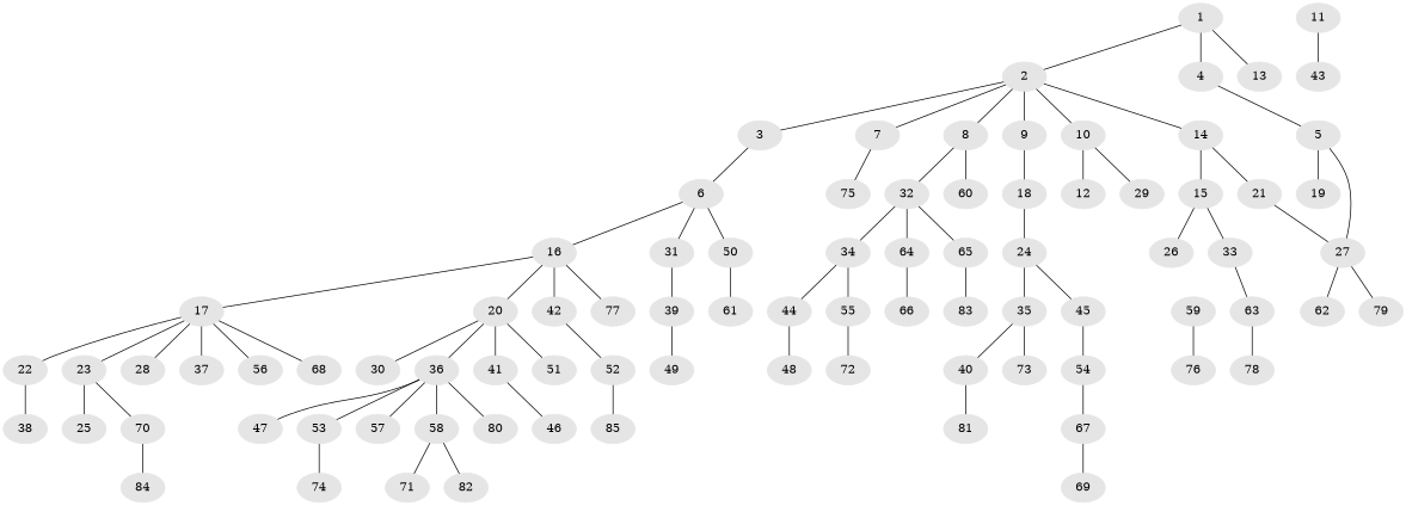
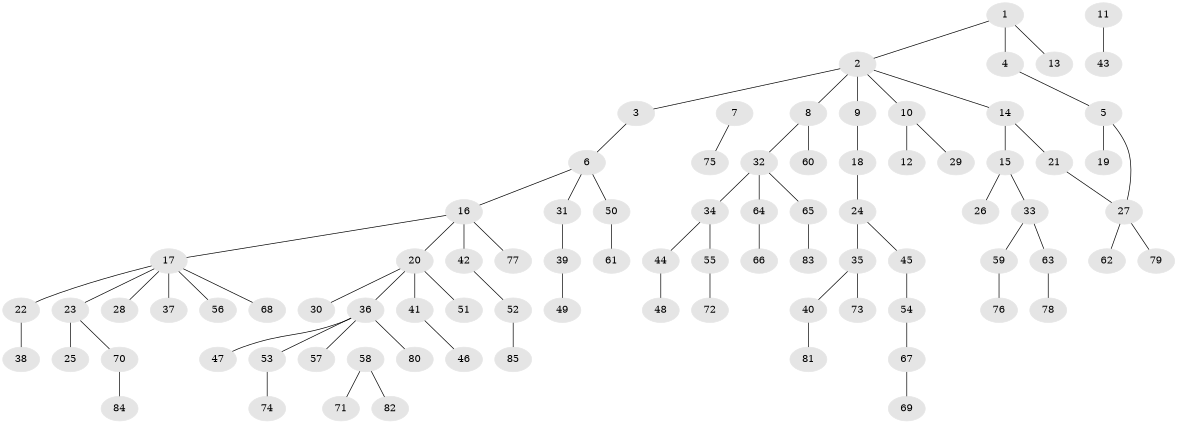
  graph {
    node [color=gray90 style=filled]
    1
    2
    4
    13
    3
    7
    8
    9
    10
    14
    5
    6
    75
    32
    60
    18
    12
    29
    15
    21
    16
    31
    50
    19
    27
    11
    43
    17
    20
    42
    77
    39
    61
    34
    64
    65
    24
    26
    33
    59
    63
    22
    23
    28
    37
    56
    68
    30
    36
    41
    51
    52
    38
    25
    70
    35
    45
    47
    53
    57
    58
    80
    46
    62
    79
    84
    40
    73
    54
    49
    44
    55
    66
    83
    76
    78
    48
    72
    81
    74
    71
    82
    85
    67
    69
    1 -- 2
    1 -- 4
    1 -- 13
    2 -- 3
-   2 -- 7
    2 -- 8
    2 -- 9
    2 -- 10
    2 -- 14
    4 -- 5
    3 -- 6
    7 -- 75
    8 -- 32
    8 -- 60
    9 -- 18
    10 -- 12
    10 -- 29
    14 -- 15
    14 -- 21
    5 -- 19
    5 -- 27
    6 -- 16
    6 -- 31
    6 -- 50
    32 -- 34
    32 -- 64
    32 -- 65
    18 -- 24
    15 -- 26
    15 -- 33
    21 -- 27
    16 -- 17
    16 -- 20
    16 -- 42
    16 -- 77
    31 -- 39
    50 -- 61
    27 -- 62
    27 -- 79
    11 -- 43
    17 -- 22
    17 -- 23
    17 -- 28
    17 -- 37
    17 -- 56
    17 -- 68
    20 -- 30
    20 -- 36
    20 -- 41
    20 -- 51
    42 -- 52
    39 -- 49
    34 -- 44
    34 -- 55
    64 -- 66
    65 -- 83
    24 -- 35
    24 -- 45
+   33 -- 59
    33 -- 63
    59 -- 76
    63 -- 78
    22 -- 38
    23 -- 25
    23 -- 70
    36 -- 47
    36 -- 53
    36 -- 57
-   36 -- 58
    36 -- 80
    41 -- 46
    52 -- 85
    70 -- 84
    35 -- 40
    35 -- 73
    45 -- 54
    53 -- 74
    58 -- 71
    58 -- 82
    40 -- 81
    54 -- 67
    44 -- 48
    55 -- 72
    67 -- 69
  }
